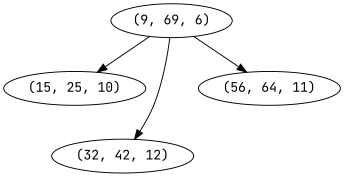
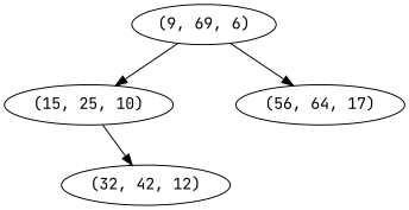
  digraph {
    fontname="JetBrains Mono"
    node [fontname="JetBrains Mono"]
    edge [fontname="JetBrains Mono"]
    "(9, 69, 6)"
    "(15, 25, 10)"
    n3 [label="(32, 42, 12)"]
-   "(56, 64, 11)"
+   "(56, 64, 11)" [label="(56, 64, 17)"]
    "(9, 69, 6)" -> "(15, 25, 10)"
-   "(9, 69, 6)" -> n3
+   "(15, 25, 10)" -> n3
    "(9, 69, 6)" -> "(56, 64, 11)"
  }
